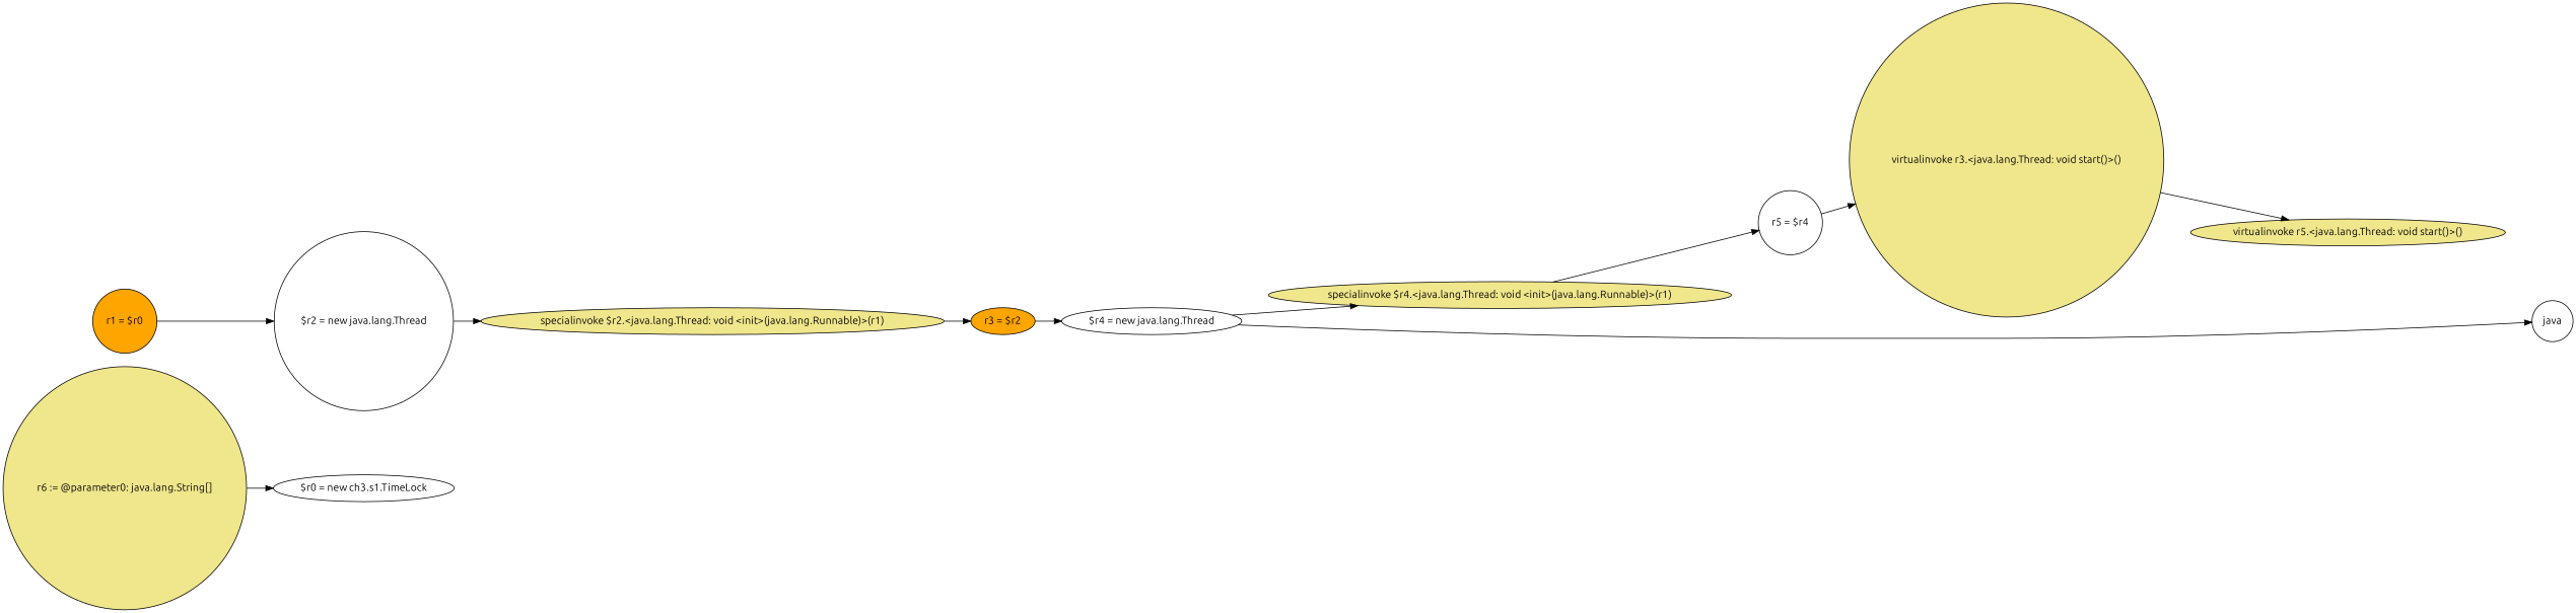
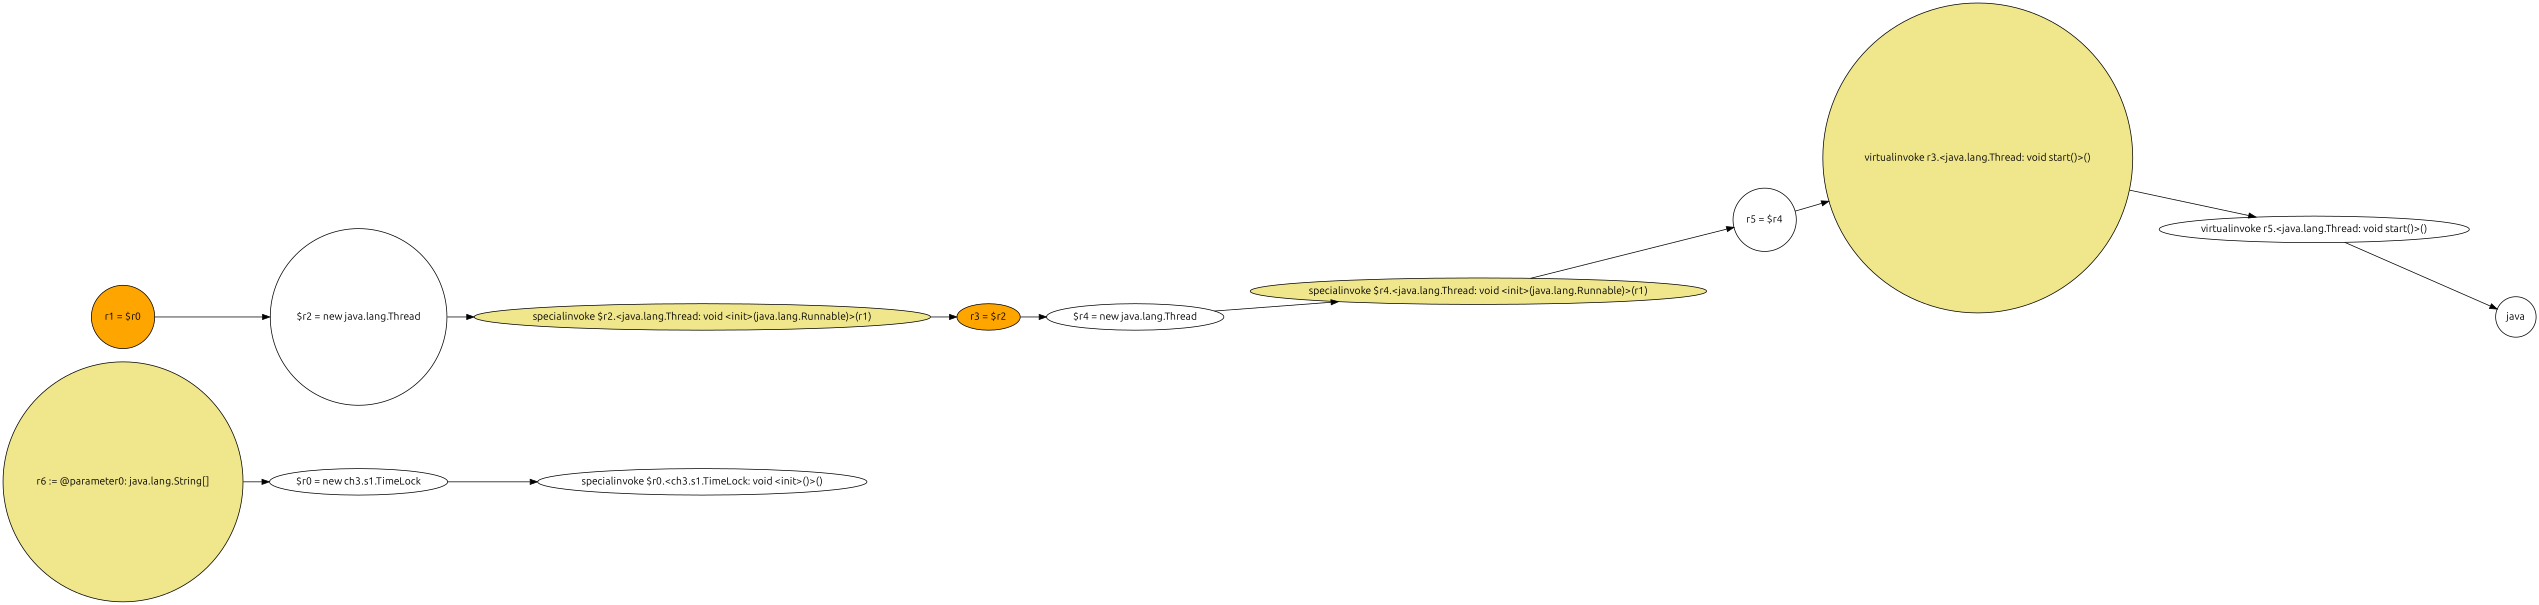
  digraph {
    fontname=Ubuntu
    rankdir=LR
    node [fillcolor=white fontname=Ubuntu shape=ellipse style=filled]
    edge [fontname=Ubuntu]
    "r6 := @parameter0: java.lang.String[]" [fillcolor=khaki shape=circle]
    "$r0 = new ch3.s1.TimeLock"
+   "specialinvoke $r0.<ch3.s1.TimeLock: void <init>()>()"
    "r1 = $r0" [fillcolor=orange shape=circle]
    "$r2 = new java.lang.Thread" [shape=circle]
    "specialinvoke $r2.<java.lang.Thread: void <init>(java.lang.Runnable)>(r1)" [fillcolor=khaki]
    "r3 = $r2" [fillcolor=orange]
    "$r4 = new java.lang.Thread"
    "specialinvoke $r4.<java.lang.Thread: void <init>(java.lang.Runnable)>(r1)" [fillcolor=khaki]
    "r5 = $r4" [shape=circle]
    "virtualinvoke r3.<java.lang.Thread: void start()>()" [fillcolor=khaki shape=circle]
-   "virtualinvoke r5.<java.lang.Thread: void start()>()" [fillcolor=khaki]
+   "virtualinvoke r5.<java.lang.Thread: void start()>()"
    n13 [label=java shape=circle]
    "r6 := @parameter0: java.lang.String[]" -> "$r0 = new ch3.s1.TimeLock"
+   "$r0 = new ch3.s1.TimeLock" -> "specialinvoke $r0.<ch3.s1.TimeLock: void <init>()>()"
    "r1 = $r0" -> "$r2 = new java.lang.Thread"
    "$r2 = new java.lang.Thread" -> "specialinvoke $r2.<java.lang.Thread: void <init>(java.lang.Runnable)>(r1)"
    "specialinvoke $r2.<java.lang.Thread: void <init>(java.lang.Runnable)>(r1)" -> "r3 = $r2"
    "r3 = $r2" -> "$r4 = new java.lang.Thread"
    "$r4 = new java.lang.Thread" -> "specialinvoke $r4.<java.lang.Thread: void <init>(java.lang.Runnable)>(r1)"
    "specialinvoke $r4.<java.lang.Thread: void <init>(java.lang.Runnable)>(r1)" -> "r5 = $r4"
    "r5 = $r4" -> "virtualinvoke r3.<java.lang.Thread: void start()>()"
    "virtualinvoke r3.<java.lang.Thread: void start()>()" -> "virtualinvoke r5.<java.lang.Thread: void start()>()"
-   "$r4 = new java.lang.Thread" -> n13
+   "virtualinvoke r5.<java.lang.Thread: void start()>()" -> n13
  }
